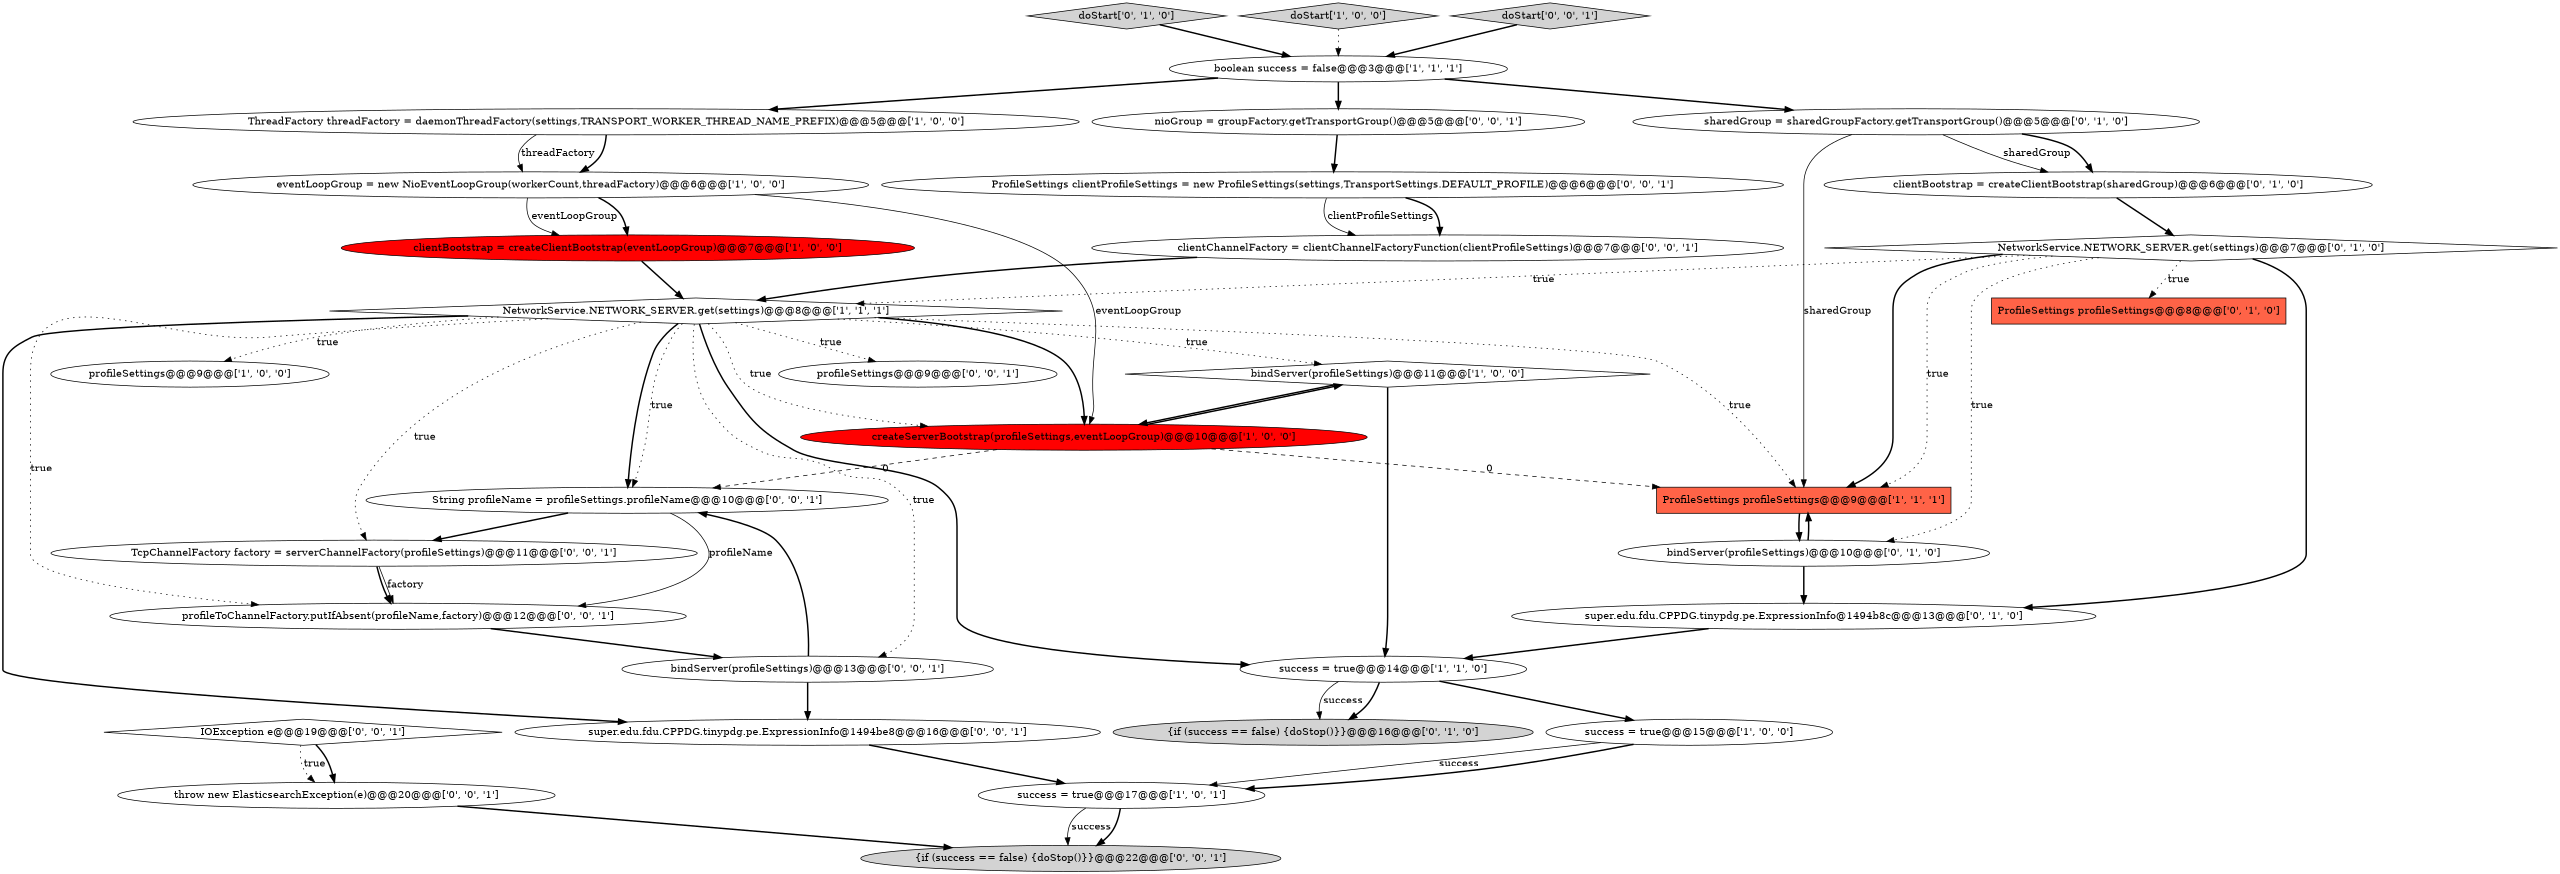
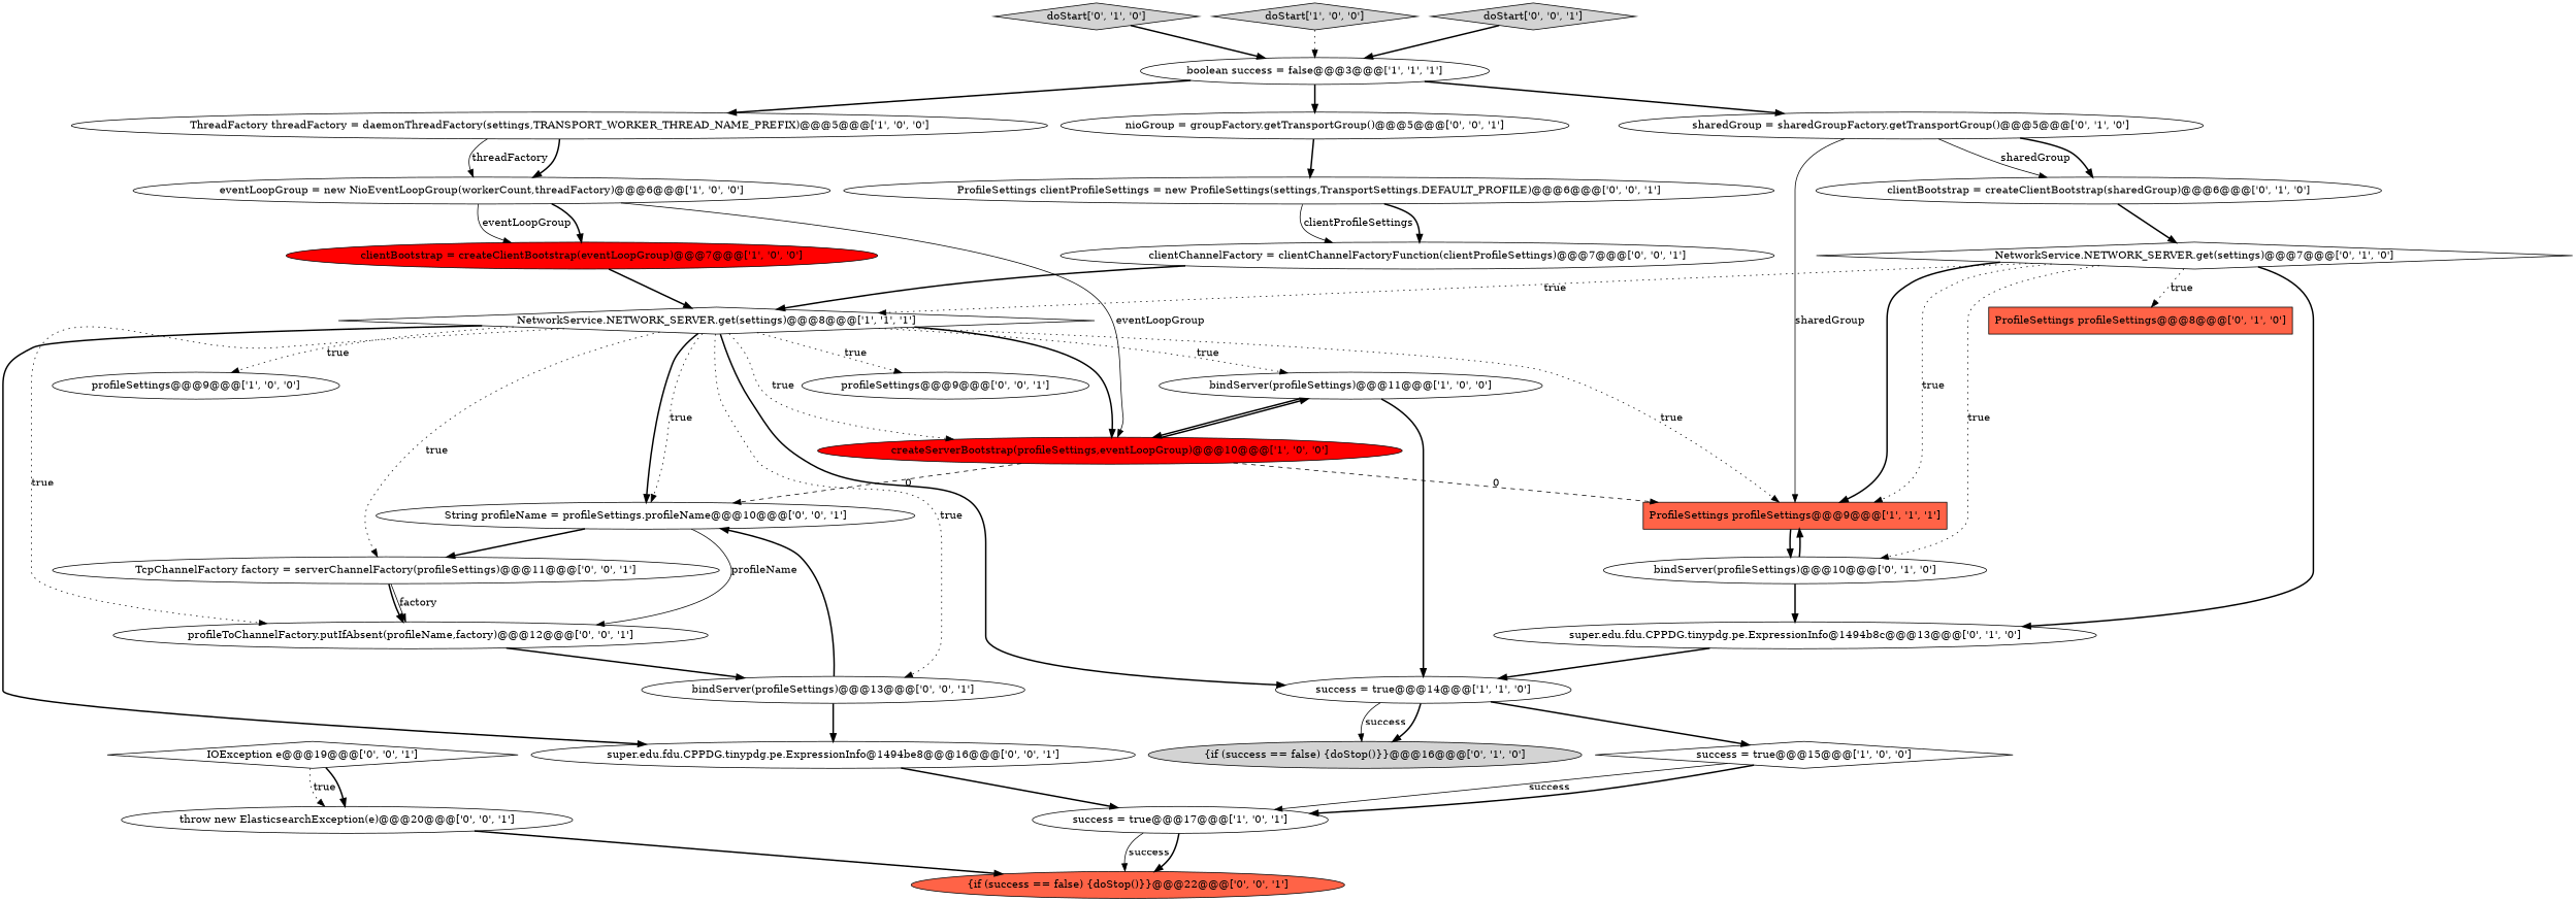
  digraph {
    node [fillcolor=white shape=ellipse style=filled]
    edge [style=bold]
-   n1 [fillcolor=lightgray label="{if (success == false) {doStop()}}@@@22@@@['0', '0', '1']"]
+   n1 [fillcolor=tomato label="{if (success == false) {doStop()}}@@@22@@@['0', '0', '1']"]
    n2 [label="clientChannelFactory = clientChannelFactoryFunction(clientProfileSettings)@@@7@@@['0', '0', '1']"]
    n3 [label="NetworkService.NETWORK_SERVER.get(settings)@@@8@@@['1', '1', '1']" shape=diamond]
-   n4 [label="bindServer(profileSettings)@@@11@@@['1', '0', '0']" shape=diamond]
+   n4 [label="bindServer(profileSettings)@@@11@@@['1', '0', '0']"]
    n5 [label="success = true@@@14@@@['1', '1', '0']"]
    n6 [fillcolor=red label="createServerBootstrap(profileSettings,eventLoopGroup)@@@10@@@['1', '0', '0']"]
    n7 [label="TcpChannelFactory factory = serverChannelFactory(profileSettings)@@@11@@@['0', '0', '1']"]
    n8 [label="profileToChannelFactory.putIfAbsent(profileName,factory)@@@12@@@['0', '0', '1']"]
    n9 [label="bindServer(profileSettings)@@@13@@@['0', '0', '1']"]
    n10 [label="profileSettings@@@9@@@['0', '0', '1']"]
    n11 [label="String profileName = profileSettings.profileName@@@10@@@['0', '0', '1']"]
    n12 [label="super.edu.fdu.CPPDG.tinypdg.pe.ExpressionInfo@1494be8@@@16@@@['0', '0', '1']"]
    n13 [fillcolor=tomato label="ProfileSettings profileSettings@@@9@@@['1', '1', '1']" shape=box]
    n14 [label="profileSettings@@@9@@@['1', '0', '0']"]
    n15 [fillcolor=lightgray label="{if (success == false) {doStop()}}@@@16@@@['0', '1', '0']"]
-   n16 [label="success = true@@@15@@@['1', '0', '0']"]
+   n16 [label="success = true@@@15@@@['1', '0', '0']" shape=diamond]
    n17 [label="clientBootstrap = createClientBootstrap(sharedGroup)@@@6@@@['0', '1', '0']"]
    n18 [label="NetworkService.NETWORK_SERVER.get(settings)@@@7@@@['0', '1', '0']" shape=diamond]
    n19 [label="bindServer(profileSettings)@@@10@@@['0', '1', '0']"]
    n20 [fillcolor=tomato label="ProfileSettings profileSettings@@@8@@@['0', '1', '0']" shape=box]
    n21 [label="super.edu.fdu.CPPDG.tinypdg.pe.ExpressionInfo@1494b8c@@@13@@@['0', '1', '0']"]
    n22 [label="IOException e@@@19@@@['0', '0', '1']" shape=diamond]
    n23 [label="throw new ElasticsearchException(e)@@@20@@@['0', '0', '1']"]
    n24 [label="eventLoopGroup = new NioEventLoopGroup(workerCount,threadFactory)@@@6@@@['1', '0', '0']"]
    n25 [fillcolor=red label="clientBootstrap = createClientBootstrap(eventLoopGroup)@@@7@@@['1', '0', '0']"]
    n26 [fillcolor=lightgray label="doStart['0', '1', '0']" shape=diamond]
    n27 [label="boolean success = false@@@3@@@['1', '1', '1']"]
    n28 [label="nioGroup = groupFactory.getTransportGroup()@@@5@@@['0', '0', '1']"]
    n29 [label="ThreadFactory threadFactory = daemonThreadFactory(settings,TRANSPORT_WORKER_THREAD_NAME_PREFIX)@@@5@@@['1', '0', '0']"]
    n30 [label="sharedGroup = sharedGroupFactory.getTransportGroup()@@@5@@@['0', '1', '0']"]
    n31 [label="success = true@@@17@@@['1', '0', '1']"]
    n32 [fillcolor=lightgray label="doStart['1', '0', '0']" shape=diamond]
    n33 [fillcolor=lightgray label="doStart['0', '0', '1']" shape=diamond]
    n34 [label="ProfileSettings clientProfileSettings = new ProfileSettings(settings,TransportSettings.DEFAULT_PROFILE)@@@6@@@['0', '0', '1']"]
    n2 -> n3
    n3 -> n4 [label=true style=dotted]
    n3 -> n5
    n3 -> n6
    n3 -> n6 [label=true style=dotted]
    n3 -> n7 [label=true style=dotted]
    n3 -> n8 [label=true style=dotted]
    n3 -> n9 [label=true style=dotted]
    n3 -> n10 [label=true style=dotted]
    n3 -> n11 [label=true style=dotted]
    n3 -> n11
    n3 -> n12
    n3 -> n13 [label=true style=dotted]
    n3 -> n14 [label=true style=dotted]
    n4 -> n5
    n4 -> n6
    n5 -> n15
    n5 -> n15 [label=success style=solid]
    n5 -> n16
    n6 -> n4
    n6 -> n11 [label=0 style=dashed]
    n6 -> n13 [label=0 style=dashed]
    n7 -> n8
    n7 -> n8 [label=factory style=solid]
    n8 -> n9
    n9 -> n11
    n9 -> n12
    n11 -> n7
    n11 -> n8 [label=profileName style=solid]
    n12 -> n31
    n13 -> n19
    n16 -> n31 [label=success style=solid]
    n16 -> n31
    n17 -> n18
    n18 -> n3 [label=true style=dotted]
    n18 -> n13
    n18 -> n13 [label=true style=dotted]
    n18 -> n19 [label=true style=dotted]
    n18 -> n20 [label=true style=dotted]
    n18 -> n21
    n19 -> n13
    n19 -> n21
    n21 -> n5
    n22 -> n23 [label=true style=dotted]
    n22 -> n23
    n23 -> n1
    n24 -> n6 [label=eventLoopGroup style=solid]
    n24 -> n25 [label=eventLoopGroup style=solid]
    n24 -> n25
    n25 -> n3
    n26 -> n27
    n27 -> n28
    n27 -> n29
    n27 -> n30
    n28 -> n34
    n29 -> n24
    n29 -> n24 [label=threadFactory style=solid]
    n30 -> n13 [label=sharedGroup style=solid]
    n30 -> n17 [label=sharedGroup style=solid]
    n30 -> n17
    n31 -> n1 [label=success style=solid]
    n31 -> n1
    n32 -> n27 [style=dotted]
    n33 -> n27
    n34 -> n2 [label=clientProfileSettings style=solid]
    n34 -> n2
  }
